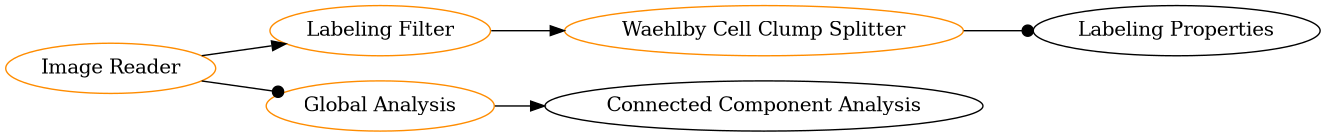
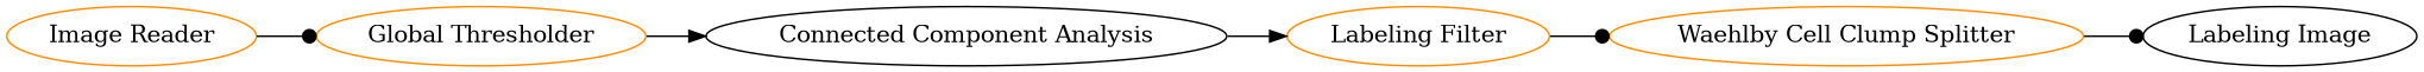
  digraph {
    rankdir=LR
    node [color=darkorange]
    edge [arrowhead=normal]
    n1 [label="Labeling Filter"]
    n2 [label="Waehlby Cell Clump Splitter"]
-   n3 [color=black label="Labeling Properties"]
+   n3 [color=black label="Labeling Image"]
    n4 [color=black label="Connected Component Analysis"]
    n5 [label="Image Reader"]
-   n6 [label="Global Analysis"]
-   n1 -> n2
+   n6 [label="Global Thresholder"]
+   n1 -> n2 [arrowhead=dot]
    n2 -> n3 [arrowhead=dot]
-   n5 -> n1
+   n4 -> n1
    n5 -> n6 [arrowhead=dot]
    n6 -> n4
  }
